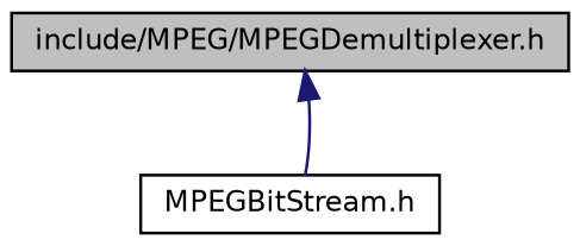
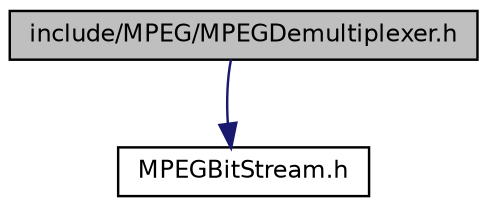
  digraph {
    node [color=black fontname=Helvetica fontsize=10 shape=record style=filled]
    n1 [fillcolor=grey75 fontcolor=black height=0.2 label="include/MPEG/MPEGDemultiplexer.h" width=0.4]
    n2 [fillcolor=white height=0.2 label="MPEGBitStream.h" width=0.4]
-   n2 -> n1 [color=midnightblue fontname=Helvetica fontsize=10 labelfontname=Helvetica labelfontsize=10 style=solid]
+   n1 -> n2 [color=midnightblue fontname=Helvetica fontsize=10 labelfontname=Helvetica labelfontsize=10 style=solid]
  }
